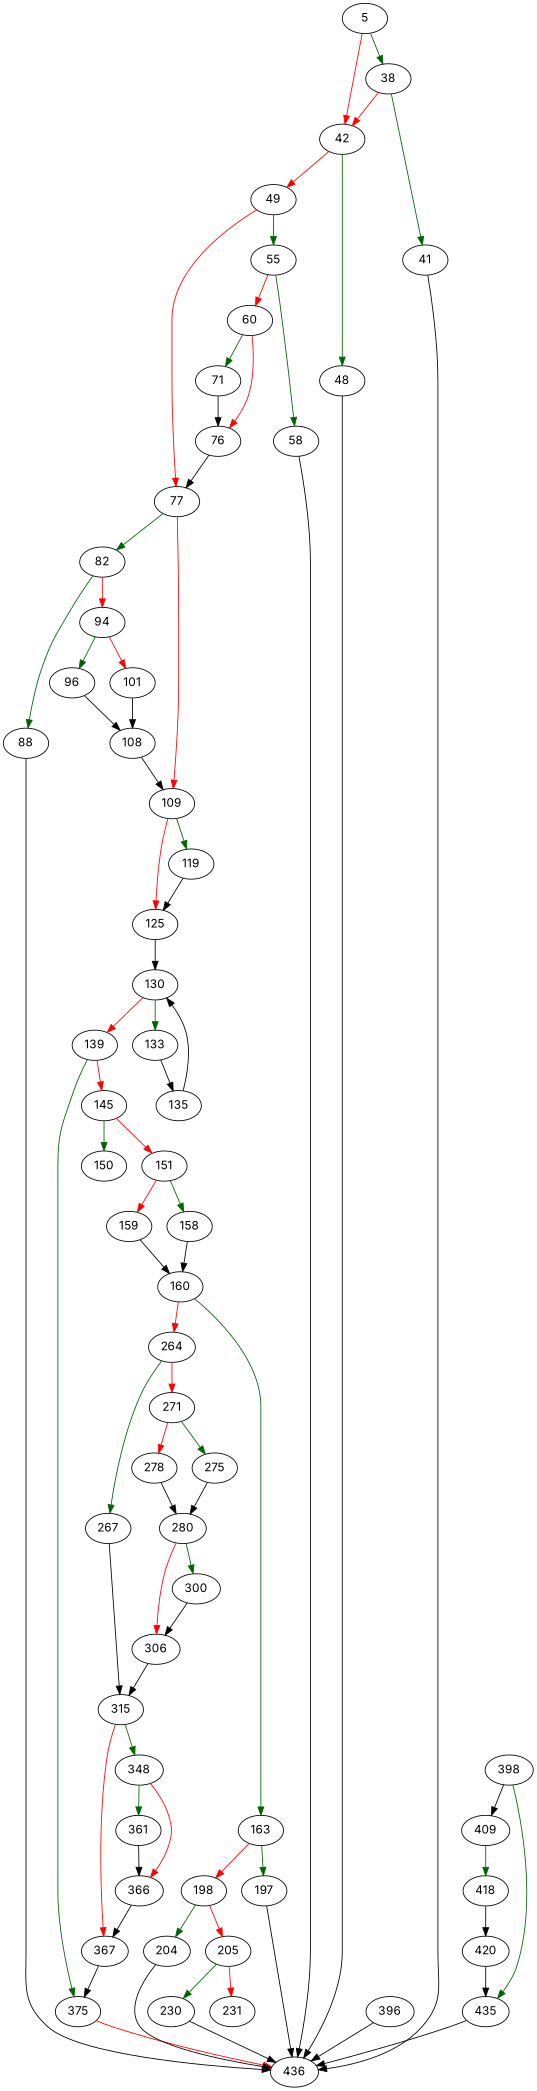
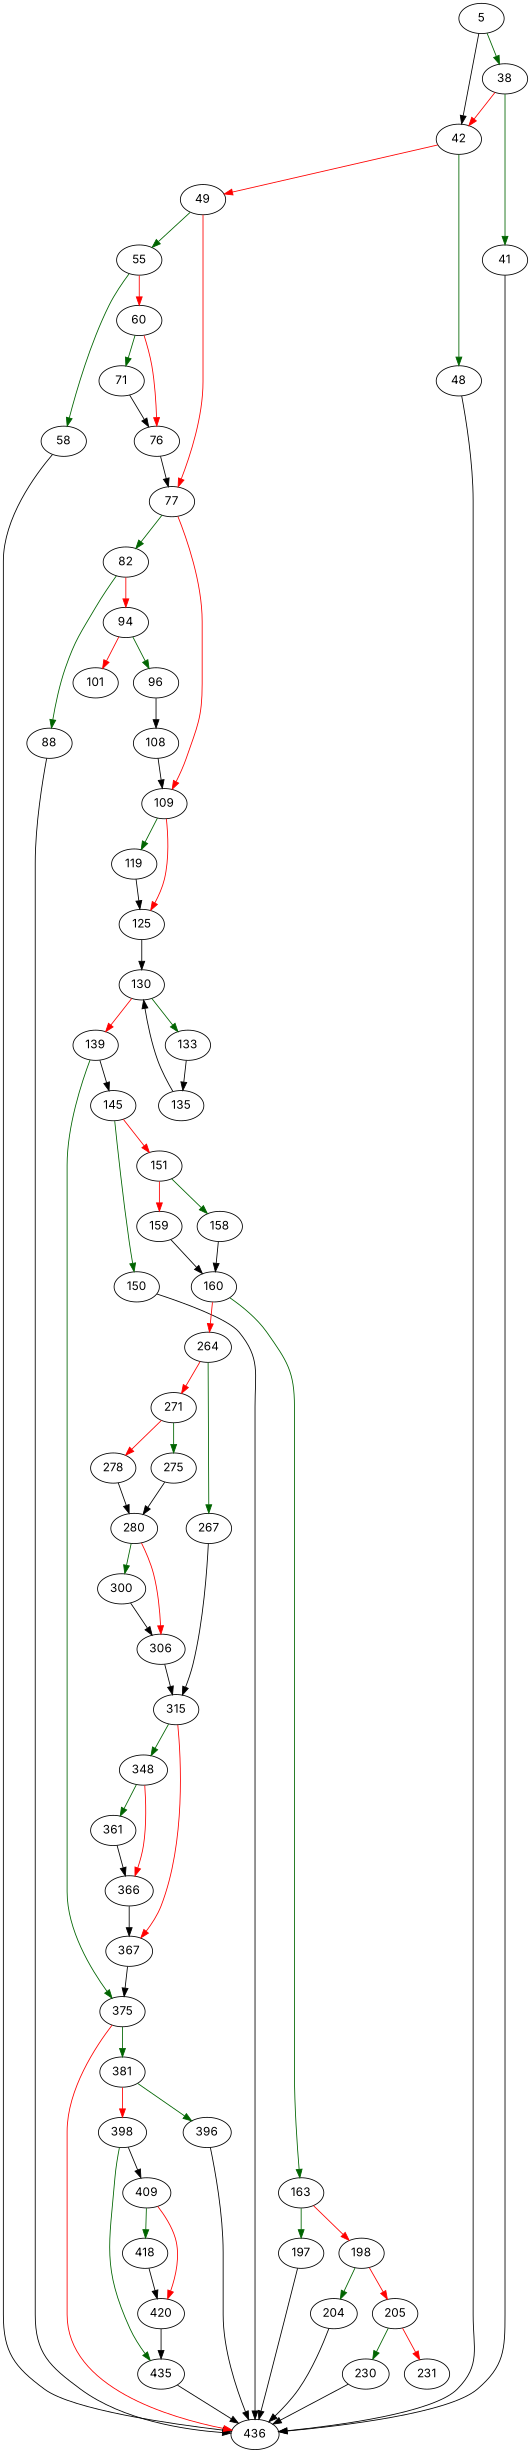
  strict digraph {
    fontname=Inter
    node [fontname=Inter]
    edge [fontname=Inter]
    5 [entry=true]
    38
    42
    41
    48
    49
    436
    55
    77
    58
    60
    82
    109
    71
    76
    88
    n17 [label=94]
    119
    125
    96
    101
    130
    108
    133
    139
    135
    375
    145
+   381
    150
    151
    396
    398
    158
    159
    160
    163
    264
    197
    198
    267
    271
    204
    205
    315
    275
    278
    230
    231
    348
    367
    280
    361
    366
    300
    306
    435
    409
    418
    420
    5 -> 38 [color=darkgreen cond=true]
-   5 -> 42 [color=red cond=false]
+   5 -> 42 [color=black cond=false]
    38 -> 42 [color=red cond=false]
    38 -> 41 [color=darkgreen cond=true]
    42 -> 48 [color=darkgreen cond=true]
    42 -> 49 [color=red cond=false]
    41 -> 436
    48 -> 436
    49 -> 55 [color=darkgreen cond=true]
    49 -> 77 [color=red cond=false]
    55 -> 58 [color=darkgreen cond=true]
    55 -> 60 [color=red cond=false]
    77 -> 82 [color=darkgreen cond=true]
    77 -> 109 [color=red cond=false]
    58 -> 436
    60 -> 71 [color=darkgreen cond=true]
    60 -> 76 [color=red cond=false]
    82 -> 88 [color=darkgreen cond=true]
    82 -> n17 [color=red cond=false]
    109 -> 119 [color=darkgreen cond=true]
    109 -> 125 [color=red cond=false]
    71 -> 76
    76 -> 77
    88 -> 436
    n17 -> 96 [color=darkgreen cond=true]
    n17 -> 101 [color=red cond=false]
    119 -> 125
    125 -> 130
    96 -> 108
-   101 -> 108
    130 -> 133 [color=darkgreen cond=true]
    130 -> 139 [color=red cond=false]
    108 -> 109
    133 -> 135
    139 -> 375 [color=darkgreen cond=true]
-   139 -> 145 [color=red cond=false]
+   139 -> 145 [color=black cond=false]
    135 -> 130
    375 -> 436 [color=red cond=false]
+   375 -> 381 [color=darkgreen cond=true]
    145 -> 150 [color=darkgreen cond=true]
    145 -> 151 [color=red cond=false]
+   381 -> 396 [color=darkgreen cond=true]
+   381 -> 398 [color=red cond=false]
+   150 -> 436
    151 -> 158 [color=darkgreen cond=true]
    151 -> 159 [color=red cond=false]
    396 -> 436
    398 -> 435 [color=darkgreen cond=true]
    398 -> 409 [color=black cond=false]
    158 -> 160
    159 -> 160
    160 -> 163 [color=darkgreen cond=true]
    160 -> 264 [color=red cond=false]
    163 -> 197 [color=darkgreen cond=true]
    163 -> 198 [color=red cond=false]
    264 -> 267 [color=darkgreen cond=true]
    264 -> 271 [color=red cond=false]
    197 -> 436
    198 -> 204 [color=darkgreen cond=true]
    198 -> 205 [color=red cond=false]
    267 -> 315
    271 -> 275 [color=darkgreen cond=true]
    271 -> 278 [color=red cond=false]
    204 -> 436
    205 -> 230 [color=darkgreen cond=true]
    205 -> 231 [color=red cond=false]
    315 -> 348 [color=darkgreen cond=true]
    315 -> 367 [color=red cond=false]
    275 -> 280
    278 -> 280
    230 -> 436
    348 -> 361 [color=darkgreen cond=true]
    348 -> 366 [color=red cond=false]
    367 -> 375
    280 -> 300 [color=darkgreen cond=true]
    280 -> 306 [color=red cond=false]
    361 -> 366
    366 -> 367
    300 -> 306
    306 -> 315
    435 -> 436
    409 -> 418 [color=darkgreen cond=true]
+   409 -> 420 [color=red cond=false]
    418 -> 420
    420 -> 435
  }
